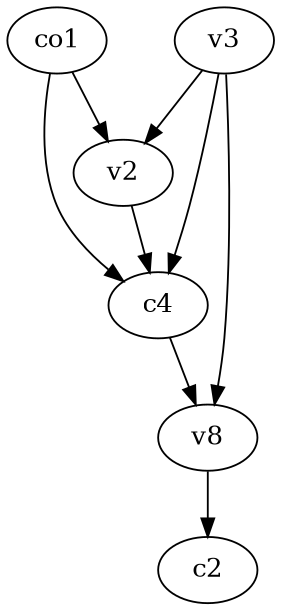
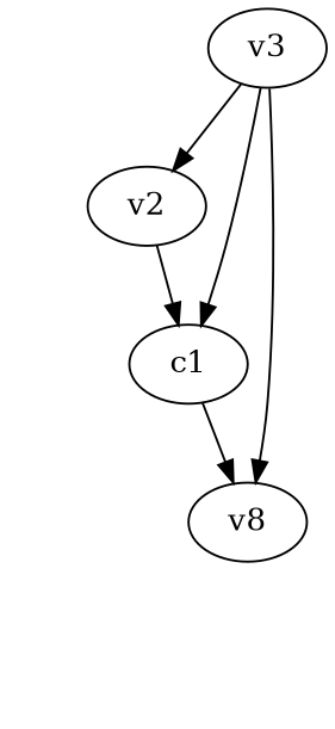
  strict digraph {
    edge [weight=1]
    n1 [label=v8]
-   c1 [label=c4]
-   c2
+   c1
    v2
-   co1
    v3
-   n1 -> c2
    c1 -> n1
    v2 -> c1
-   co1 -> c1
-   co1 -> v2
    v3 -> n1
    v3 -> c1
    v3 -> v2
  }
